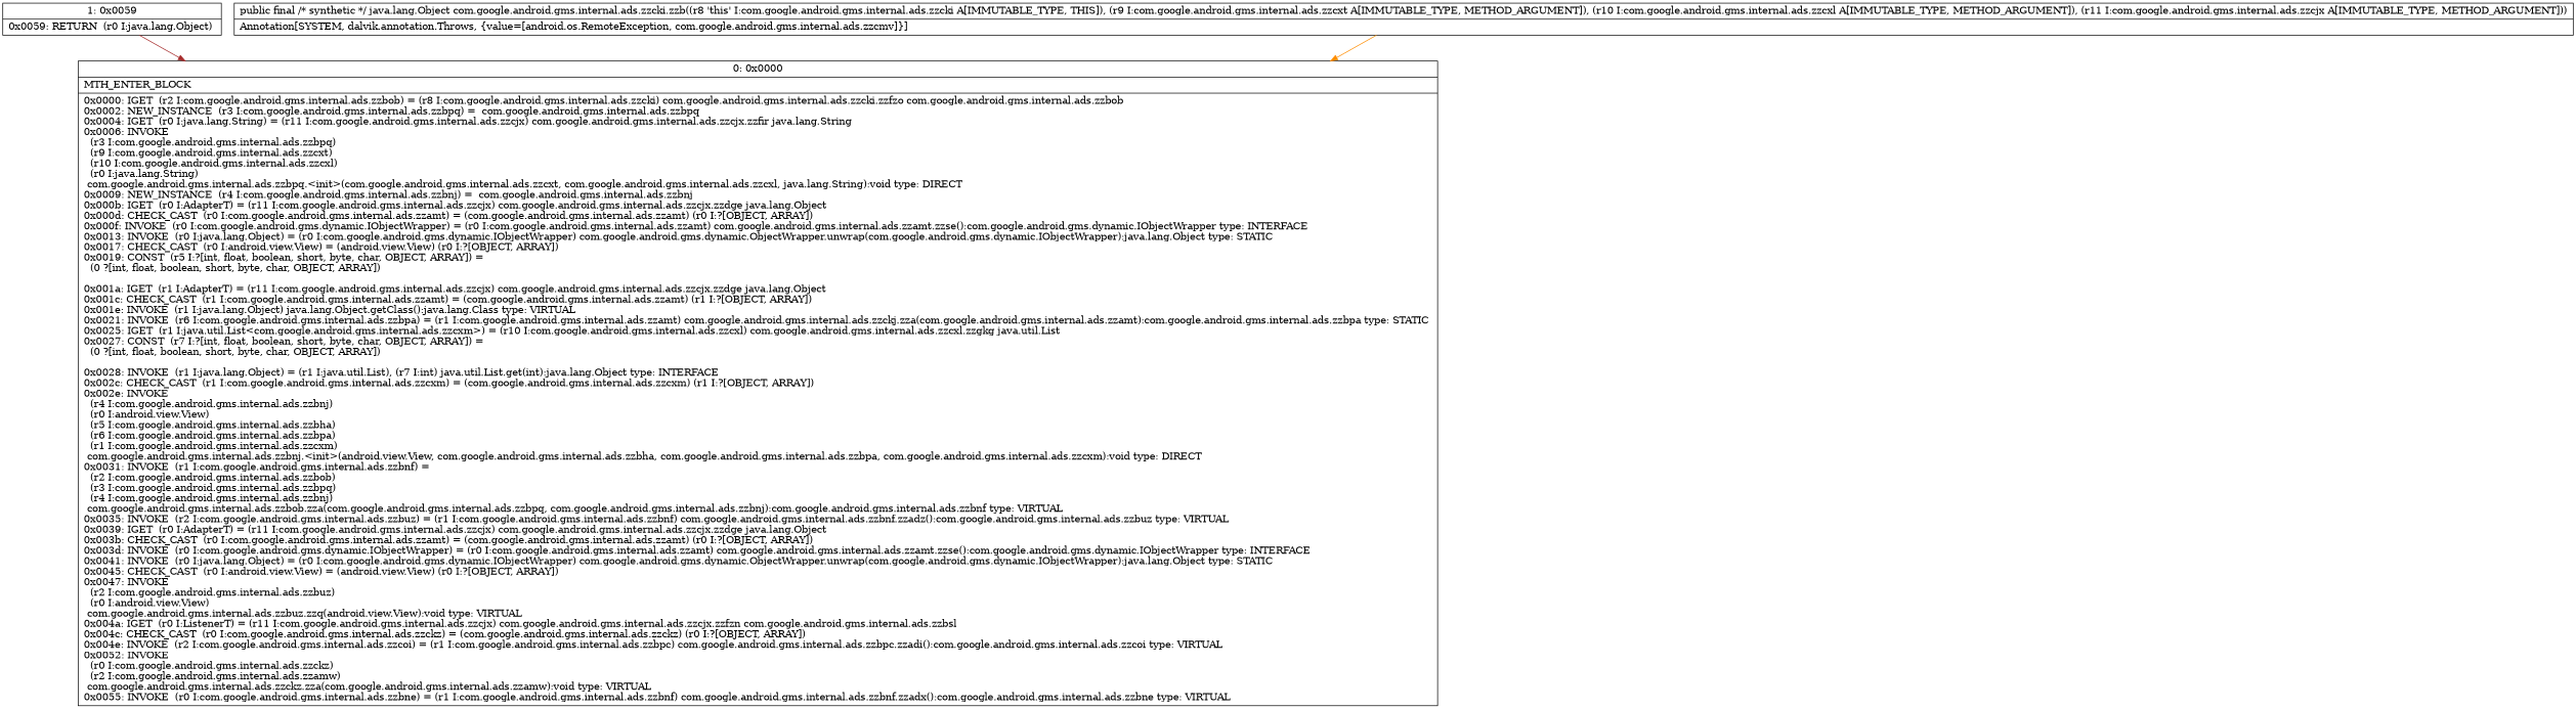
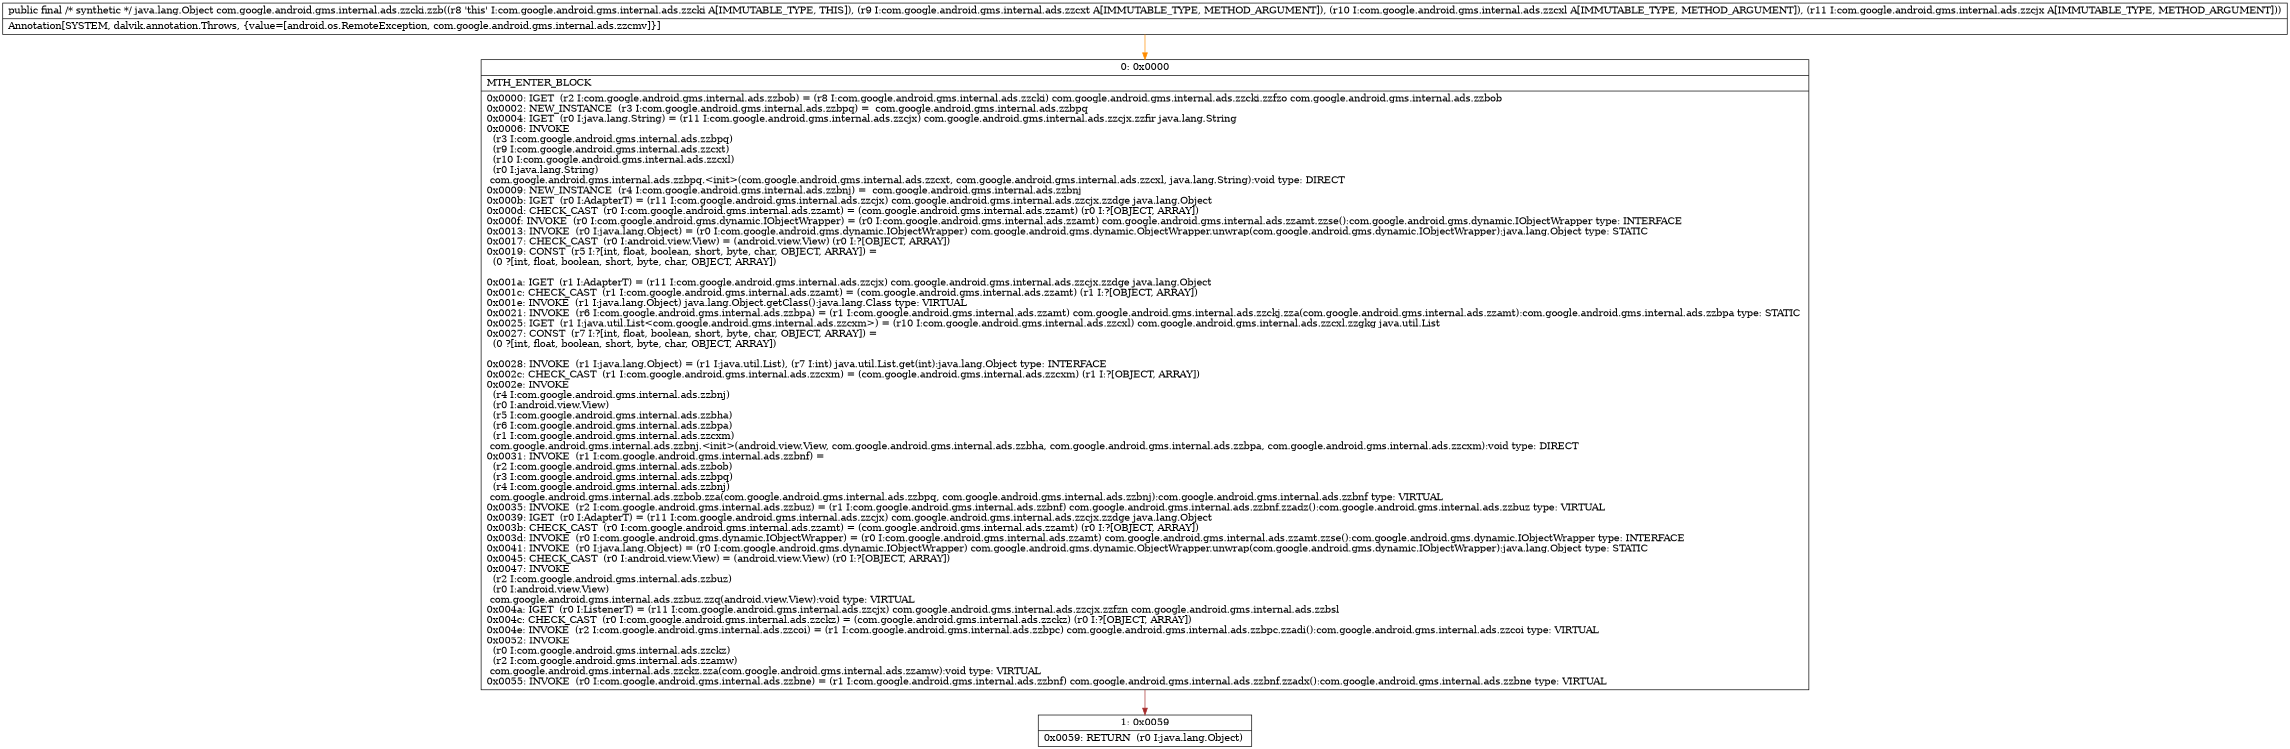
  digraph {
    node [shape=record]
    n1 [label="{0\:\ 0x0000|MTH_ENTER_BLOCK\l|0x0000: IGET  (r2 I:com.google.android.gms.internal.ads.zzbob) = (r8 I:com.google.android.gms.internal.ads.zzcki) com.google.android.gms.internal.ads.zzcki.zzfzo com.google.android.gms.internal.ads.zzbob \l0x0002: NEW_INSTANCE  (r3 I:com.google.android.gms.internal.ads.zzbpq) =  com.google.android.gms.internal.ads.zzbpq \l0x0004: IGET  (r0 I:java.lang.String) = (r11 I:com.google.android.gms.internal.ads.zzcjx) com.google.android.gms.internal.ads.zzcjx.zzfir java.lang.String \l0x0006: INVOKE  \l  (r3 I:com.google.android.gms.internal.ads.zzbpq)\l  (r9 I:com.google.android.gms.internal.ads.zzcxt)\l  (r10 I:com.google.android.gms.internal.ads.zzcxl)\l  (r0 I:java.lang.String)\l com.google.android.gms.internal.ads.zzbpq.\<init\>(com.google.android.gms.internal.ads.zzcxt, com.google.android.gms.internal.ads.zzcxl, java.lang.String):void type: DIRECT \l0x0009: NEW_INSTANCE  (r4 I:com.google.android.gms.internal.ads.zzbnj) =  com.google.android.gms.internal.ads.zzbnj \l0x000b: IGET  (r0 I:AdapterT) = (r11 I:com.google.android.gms.internal.ads.zzcjx) com.google.android.gms.internal.ads.zzcjx.zzdge java.lang.Object \l0x000d: CHECK_CAST  (r0 I:com.google.android.gms.internal.ads.zzamt) = (com.google.android.gms.internal.ads.zzamt) (r0 I:?[OBJECT, ARRAY]) \l0x000f: INVOKE  (r0 I:com.google.android.gms.dynamic.IObjectWrapper) = (r0 I:com.google.android.gms.internal.ads.zzamt) com.google.android.gms.internal.ads.zzamt.zzse():com.google.android.gms.dynamic.IObjectWrapper type: INTERFACE \l0x0013: INVOKE  (r0 I:java.lang.Object) = (r0 I:com.google.android.gms.dynamic.IObjectWrapper) com.google.android.gms.dynamic.ObjectWrapper.unwrap(com.google.android.gms.dynamic.IObjectWrapper):java.lang.Object type: STATIC \l0x0017: CHECK_CAST  (r0 I:android.view.View) = (android.view.View) (r0 I:?[OBJECT, ARRAY]) \l0x0019: CONST  (r5 I:?[int, float, boolean, short, byte, char, OBJECT, ARRAY]) = \l  (0 ?[int, float, boolean, short, byte, char, OBJECT, ARRAY])\l \l0x001a: IGET  (r1 I:AdapterT) = (r11 I:com.google.android.gms.internal.ads.zzcjx) com.google.android.gms.internal.ads.zzcjx.zzdge java.lang.Object \l0x001c: CHECK_CAST  (r1 I:com.google.android.gms.internal.ads.zzamt) = (com.google.android.gms.internal.ads.zzamt) (r1 I:?[OBJECT, ARRAY]) \l0x001e: INVOKE  (r1 I:java.lang.Object) java.lang.Object.getClass():java.lang.Class type: VIRTUAL \l0x0021: INVOKE  (r6 I:com.google.android.gms.internal.ads.zzbpa) = (r1 I:com.google.android.gms.internal.ads.zzamt) com.google.android.gms.internal.ads.zzckj.zza(com.google.android.gms.internal.ads.zzamt):com.google.android.gms.internal.ads.zzbpa type: STATIC \l0x0025: IGET  (r1 I:java.util.List\<com.google.android.gms.internal.ads.zzcxm\>) = (r10 I:com.google.android.gms.internal.ads.zzcxl) com.google.android.gms.internal.ads.zzcxl.zzgkg java.util.List \l0x0027: CONST  (r7 I:?[int, float, boolean, short, byte, char, OBJECT, ARRAY]) = \l  (0 ?[int, float, boolean, short, byte, char, OBJECT, ARRAY])\l \l0x0028: INVOKE  (r1 I:java.lang.Object) = (r1 I:java.util.List), (r7 I:int) java.util.List.get(int):java.lang.Object type: INTERFACE \l0x002c: CHECK_CAST  (r1 I:com.google.android.gms.internal.ads.zzcxm) = (com.google.android.gms.internal.ads.zzcxm) (r1 I:?[OBJECT, ARRAY]) \l0x002e: INVOKE  \l  (r4 I:com.google.android.gms.internal.ads.zzbnj)\l  (r0 I:android.view.View)\l  (r5 I:com.google.android.gms.internal.ads.zzbha)\l  (r6 I:com.google.android.gms.internal.ads.zzbpa)\l  (r1 I:com.google.android.gms.internal.ads.zzcxm)\l com.google.android.gms.internal.ads.zzbnj.\<init\>(android.view.View, com.google.android.gms.internal.ads.zzbha, com.google.android.gms.internal.ads.zzbpa, com.google.android.gms.internal.ads.zzcxm):void type: DIRECT \l0x0031: INVOKE  (r1 I:com.google.android.gms.internal.ads.zzbnf) = \l  (r2 I:com.google.android.gms.internal.ads.zzbob)\l  (r3 I:com.google.android.gms.internal.ads.zzbpq)\l  (r4 I:com.google.android.gms.internal.ads.zzbnj)\l com.google.android.gms.internal.ads.zzbob.zza(com.google.android.gms.internal.ads.zzbpq, com.google.android.gms.internal.ads.zzbnj):com.google.android.gms.internal.ads.zzbnf type: VIRTUAL \l0x0035: INVOKE  (r2 I:com.google.android.gms.internal.ads.zzbuz) = (r1 I:com.google.android.gms.internal.ads.zzbnf) com.google.android.gms.internal.ads.zzbnf.zzadz():com.google.android.gms.internal.ads.zzbuz type: VIRTUAL \l0x0039: IGET  (r0 I:AdapterT) = (r11 I:com.google.android.gms.internal.ads.zzcjx) com.google.android.gms.internal.ads.zzcjx.zzdge java.lang.Object \l0x003b: CHECK_CAST  (r0 I:com.google.android.gms.internal.ads.zzamt) = (com.google.android.gms.internal.ads.zzamt) (r0 I:?[OBJECT, ARRAY]) \l0x003d: INVOKE  (r0 I:com.google.android.gms.dynamic.IObjectWrapper) = (r0 I:com.google.android.gms.internal.ads.zzamt) com.google.android.gms.internal.ads.zzamt.zzse():com.google.android.gms.dynamic.IObjectWrapper type: INTERFACE \l0x0041: INVOKE  (r0 I:java.lang.Object) = (r0 I:com.google.android.gms.dynamic.IObjectWrapper) com.google.android.gms.dynamic.ObjectWrapper.unwrap(com.google.android.gms.dynamic.IObjectWrapper):java.lang.Object type: STATIC \l0x0045: CHECK_CAST  (r0 I:android.view.View) = (android.view.View) (r0 I:?[OBJECT, ARRAY]) \l0x0047: INVOKE  \l  (r2 I:com.google.android.gms.internal.ads.zzbuz)\l  (r0 I:android.view.View)\l com.google.android.gms.internal.ads.zzbuz.zzq(android.view.View):void type: VIRTUAL \l0x004a: IGET  (r0 I:ListenerT) = (r11 I:com.google.android.gms.internal.ads.zzcjx) com.google.android.gms.internal.ads.zzcjx.zzfzn com.google.android.gms.internal.ads.zzbsl \l0x004c: CHECK_CAST  (r0 I:com.google.android.gms.internal.ads.zzckz) = (com.google.android.gms.internal.ads.zzckz) (r0 I:?[OBJECT, ARRAY]) \l0x004e: INVOKE  (r2 I:com.google.android.gms.internal.ads.zzcoi) = (r1 I:com.google.android.gms.internal.ads.zzbpc) com.google.android.gms.internal.ads.zzbpc.zzadi():com.google.android.gms.internal.ads.zzcoi type: VIRTUAL \l0x0052: INVOKE  \l  (r0 I:com.google.android.gms.internal.ads.zzckz)\l  (r2 I:com.google.android.gms.internal.ads.zzamw)\l com.google.android.gms.internal.ads.zzckz.zza(com.google.android.gms.internal.ads.zzamw):void type: VIRTUAL \l0x0055: INVOKE  (r0 I:com.google.android.gms.internal.ads.zzbne) = (r1 I:com.google.android.gms.internal.ads.zzbnf) com.google.android.gms.internal.ads.zzbnf.zzadx():com.google.android.gms.internal.ads.zzbne type: VIRTUAL \l}"]
    n2 [label="{1\:\ 0x0059|0x0059: RETURN  (r0 I:java.lang.Object) \l}"]
    n3 [label="{public final \/* synthetic *\/ java.lang.Object com.google.android.gms.internal.ads.zzcki.zzb((r8 'this' I:com.google.android.gms.internal.ads.zzcki A[IMMUTABLE_TYPE, THIS]), (r9 I:com.google.android.gms.internal.ads.zzcxt A[IMMUTABLE_TYPE, METHOD_ARGUMENT]), (r10 I:com.google.android.gms.internal.ads.zzcxl A[IMMUTABLE_TYPE, METHOD_ARGUMENT]), (r11 I:com.google.android.gms.internal.ads.zzcjx A[IMMUTABLE_TYPE, METHOD_ARGUMENT]))  | Annotation[SYSTEM, dalvik.annotation.Throws, \{value=[android.os.RemoteException, com.google.android.gms.internal.ads.zzcmv]\}]\l}"]
-   n2 -> n1 [color=brown]
+   n1 -> n2 [color=brown]
    n3 -> n1 [color=darkorange]
  }
